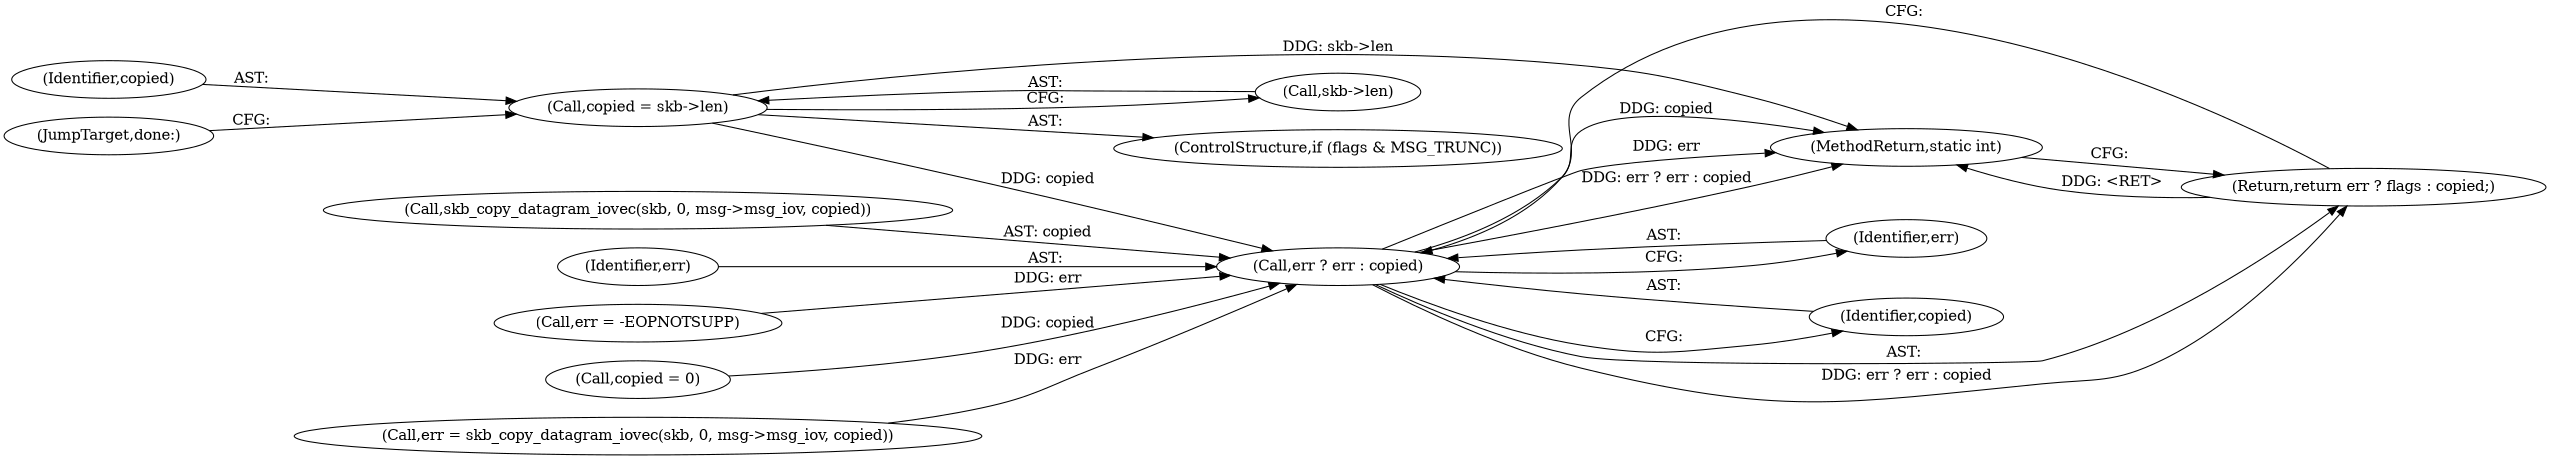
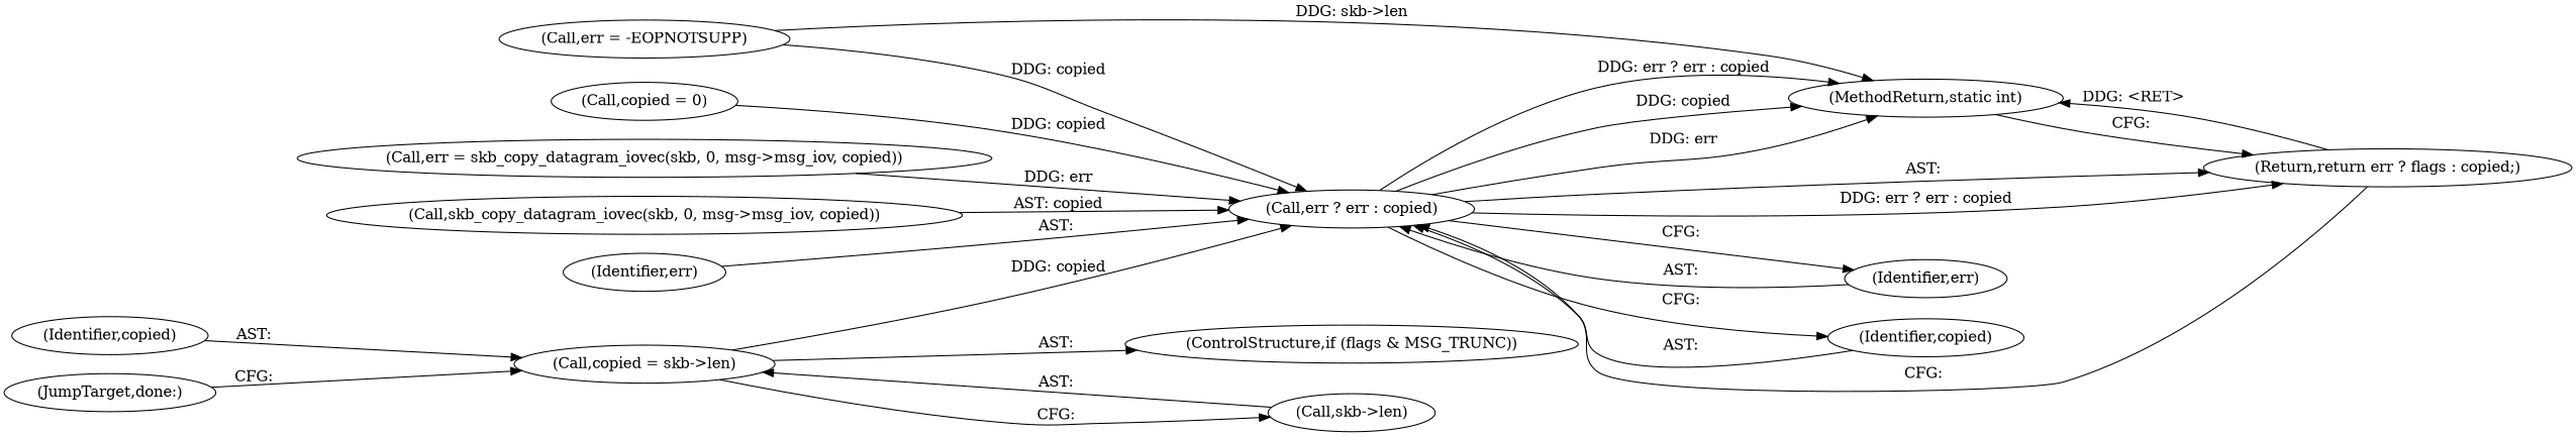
  digraph {
    rankdir=LR
    n1 [label="(Call,copied = skb->len)"]
    n2 [label="(Call,err ? err : copied)"]
    n3 [label="(Call,skb->len)"]
    n4 [label="(MethodReturn,static int)"]
    n5 [label="(ControlStructure,if (flags & MSG_TRUNC))"]
    n6 [label="(Return,return err ? flags : copied;)"]
    n7 [label="(Identifier,err)"]
    n8 [label="(Identifier,copied)"]
    n9 [label="(Call,copied = 0)"]
    n10 [label="(Call,err = skb_copy_datagram_iovec(skb, 0, msg->msg_iov, copied))"]
    n11 [label="(Identifier,copied)"]
    n12 [label="(Call,skb_copy_datagram_iovec(skb, 0, msg->msg_iov, copied))"]
    n13 [label="(Identifier,err)"]
    n14 [label="(Call,err = -EOPNOTSUPP)"]
    n15 [label="(JumpTarget,done:)"]
    n1 -> n2 [label="DDG: copied"]
    n1 -> n3 [label="CFG: "]
-   n1 -> n4 [label="DDG: skb->len"]
+   n14 -> n4 [label="DDG: skb->len"]
    n1 -> n5 [label="AST: "]
    n2 -> n4 [label="DDG: err ? err : copied"]
    n2 -> n4 [label="DDG: copied"]
    n2 -> n4 [label="DDG: err"]
    n2 -> n6 [label="AST: "]
    n2 -> n6 [label="DDG: err ? err : copied"]
    n2 -> n7 [label="CFG: "]
    n2 -> n8 [label="CFG: "]
    n3 -> n1 [label="AST: "]
    n4 -> n6 [label="CFG: "]
    n6 -> n2 [label="CFG: "]
    n6 -> n4 [label="DDG: <RET>"]
    n7 -> n2 [label="AST: "]
    n8 -> n2 [label="AST: "]
    n9 -> n2 [label="DDG: copied"]
    n10 -> n2 [label="DDG: err"]
    n11 -> n1 [label="AST: "]
    n12 -> n2 [label="AST: copied"]
    n13 -> n2 [label="AST: "]
-   n14 -> n2 [label="DDG: err"]
+   n14 -> n2 [label="DDG: copied"]
    n15 -> n1 [label="CFG: "]
  }
